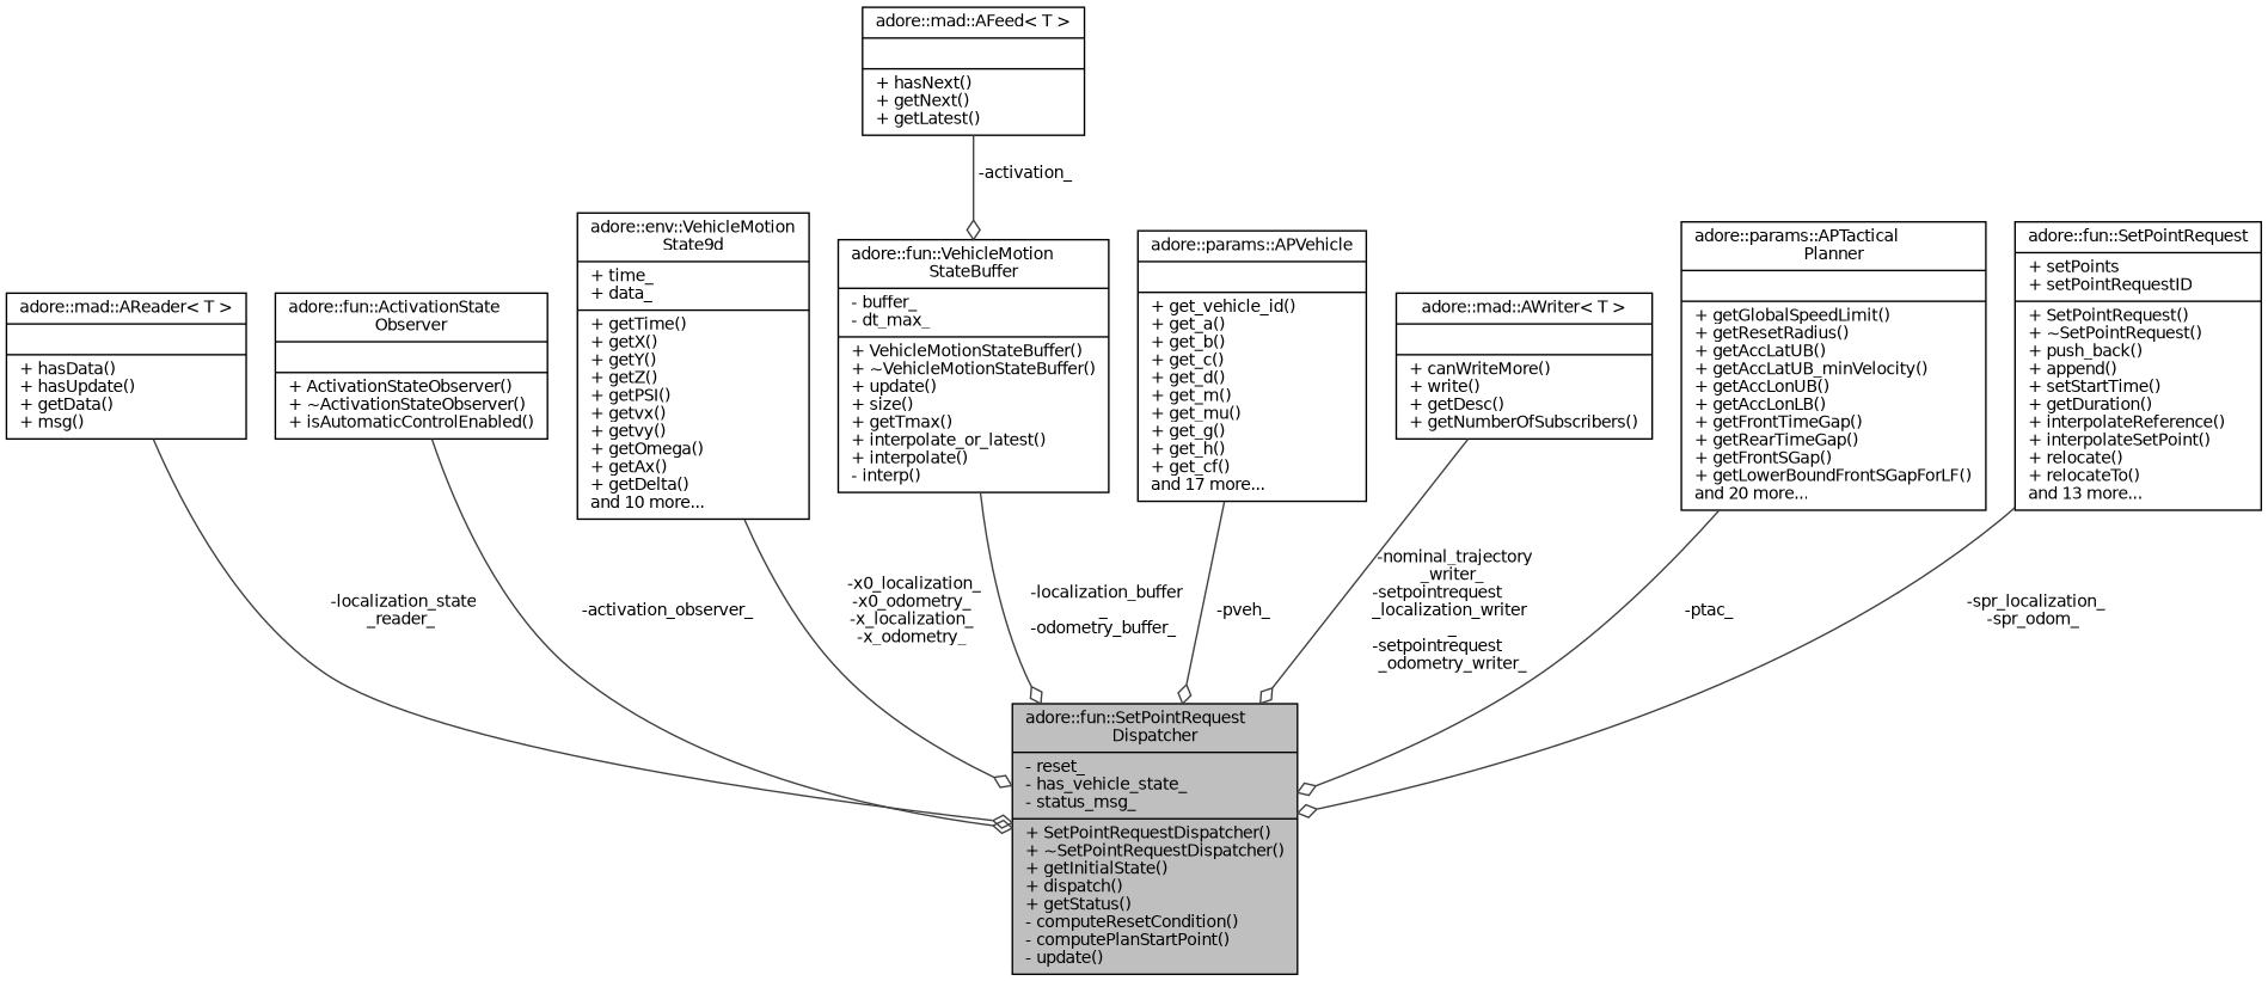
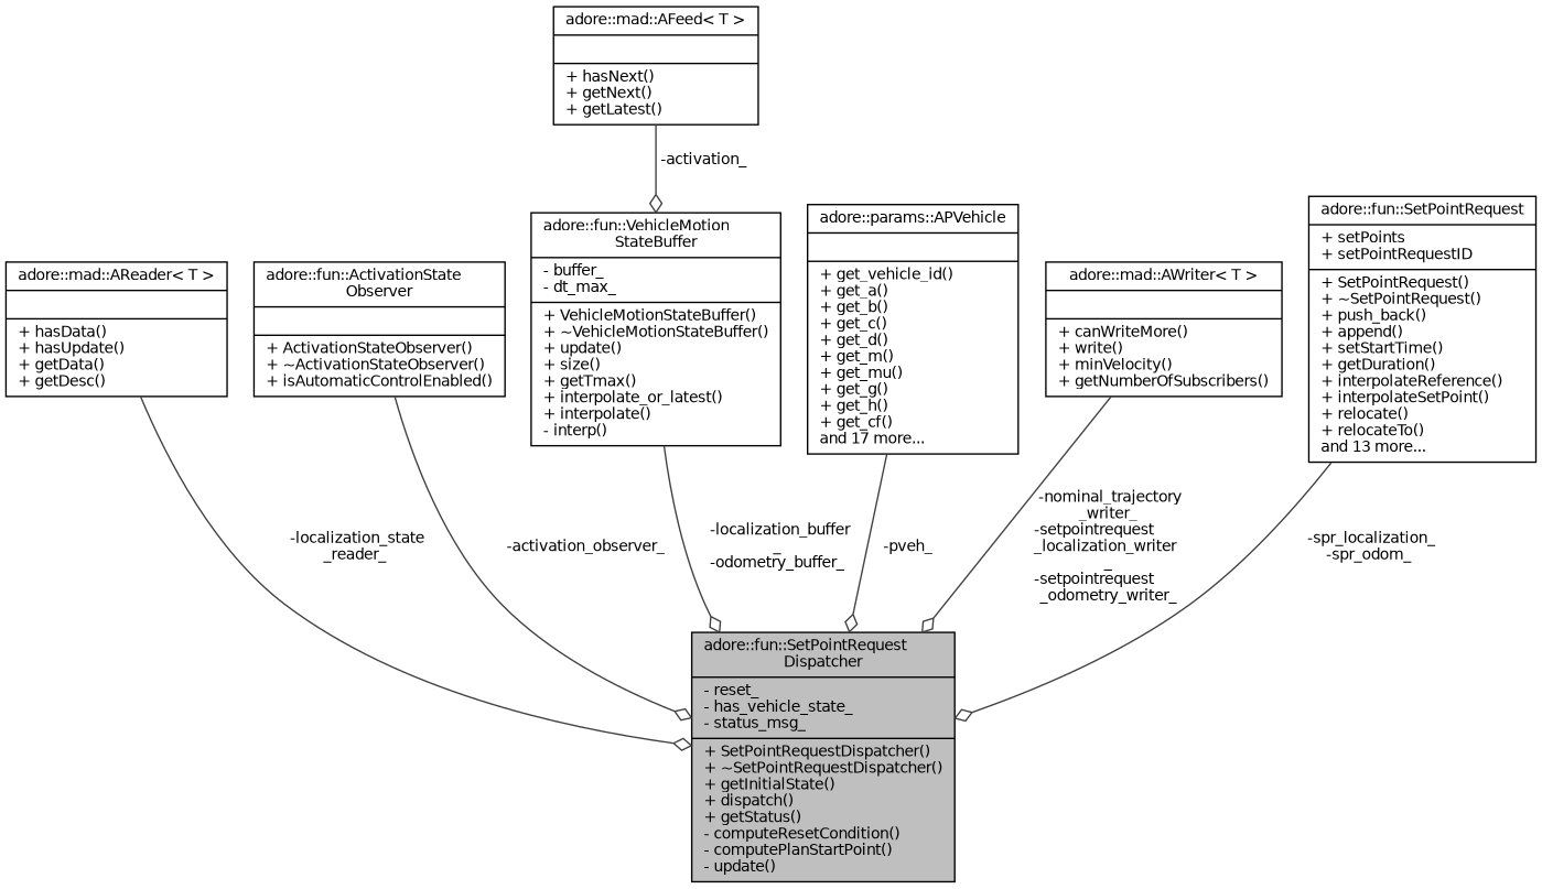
  digraph {
    node [color=black fillcolor=white fontname=Helvetica fontsize=10 shape=record style=filled]
    edge [arrowhead=odiamond color=grey25 fontname=Helvetica fontsize=10 labelfontname=Helvetica labelfontsize=10 style=solid]
    n1 [fillcolor=grey75 fontcolor=black height=0.2 label="{adore::fun::SetPointRequest\lDispatcher\n|- reset_\l- has_vehicle_state_\l- status_msg_\l|+ SetPointRequestDispatcher()\l+ ~SetPointRequestDispatcher()\l+ getInitialState()\l+ dispatch()\l+ getStatus()\l- computeResetCondition()\l- computePlanStartPoint()\l- update()\l}" width=0.4]
-   n2 [height=0.2 label="{adore::mad::AReader\< T \>\n||+ hasData()\l+ hasUpdate()\l+ getData()\l+ msg()\l}" width=0.4]
+   n2 [height=0.2 label="{adore::mad::AReader\< T \>\n||+ hasData()\l+ hasUpdate()\l+ getData()\l+ getDesc()\l}" width=0.4]
    n3 [height=0.2 label="{adore::fun::ActivationState\lObserver\n||+ ActivationStateObserver()\l+ ~ActivationStateObserver()\l+ isAutomaticControlEnabled()\l}" width=0.4]
-   n4 [height=0.2 label="{adore::env::VehicleMotion\lState9d\n|+ time_\l+ data_\l|+ getTime()\l+ getX()\l+ getY()\l+ getZ()\l+ getPSI()\l+ getvx()\l+ getvy()\l+ getOmega()\l+ getAx()\l+ getDelta()\land 10 more...\l}" width=0.4]
    n5 [height=0.2 label="{adore::fun::VehicleMotion\lStateBuffer\n|- buffer_\l- dt_max_\l|+ VehicleMotionStateBuffer()\l+ ~VehicleMotionStateBuffer()\l+ update()\l+ size()\l+ getTmax()\l+ interpolate_or_latest()\l+ interpolate()\l- interp()\l}" width=0.4]
    n6 [height=0.2 label="{adore::mad::AFeed\< T \>\n||+ hasNext()\l+ getNext()\l+ getLatest()\l}" width=0.4]
    n7 [height=0.2 label="{adore::params::APVehicle\n||+ get_vehicle_id()\l+ get_a()\l+ get_b()\l+ get_c()\l+ get_d()\l+ get_m()\l+ get_mu()\l+ get_g()\l+ get_h()\l+ get_cf()\land 17 more...\l}" width=0.4]
-   n8 [height=0.2 label="{adore::mad::AWriter\< T \>\n||+ canWriteMore()\l+ write()\l+ getDesc()\l+ getNumberOfSubscribers()\l}" width=0.4]
-   n9 [height=0.2 label="{adore::params::APTactical\lPlanner\n||+ getGlobalSpeedLimit()\l+ getResetRadius()\l+ getAccLatUB()\l+ getAccLatUB_minVelocity()\l+ getAccLonUB()\l+ getAccLonLB()\l+ getFrontTimeGap()\l+ getRearTimeGap()\l+ getFrontSGap()\l+ getLowerBoundFrontSGapForLF()\land 20 more...\l}" width=0.4]
+   n8 [height=0.2 label="{adore::mad::AWriter\< T \>\n||+ canWriteMore()\l+ write()\l+ minVelocity()\l+ getNumberOfSubscribers()\l}" width=0.4]
    n10 [height=0.2 label="{adore::fun::SetPointRequest\n|+ setPoints\l+ setPointRequestID\l|+ SetPointRequest()\l+ ~SetPointRequest()\l+ push_back()\l+ append()\l+ setStartTime()\l+ getDuration()\l+ interpolateReference()\l+ interpolateSetPoint()\l+ relocate()\l+ relocateTo()\land 13 more...\l}" width=0.4]
    n2 -> n1 [label=" -localization_state\l_reader_"]
    n3 -> n1 [label=" -activation_observer_"]
-   n4 -> n1 [label=" -x0_localization_\n-x0_odometry_\n-x_localization_\n-x_odometry_"]
    n5 -> n1 [label=" -localization_buffer\l_\n-odometry_buffer_"]
    n6 -> n5 [label=" -activation_"]
    n7 -> n1 [label=" -pveh_"]
    n8 -> n1 [label=" -nominal_trajectory\l_writer_\n-setpointrequest\l_localization_writer\l_\n-setpointrequest\l_odometry_writer_"]
-   n9 -> n1 [label=" -ptac_"]
    n10 -> n1 [label=" -spr_localization_\n-spr_odom_"]
  }
